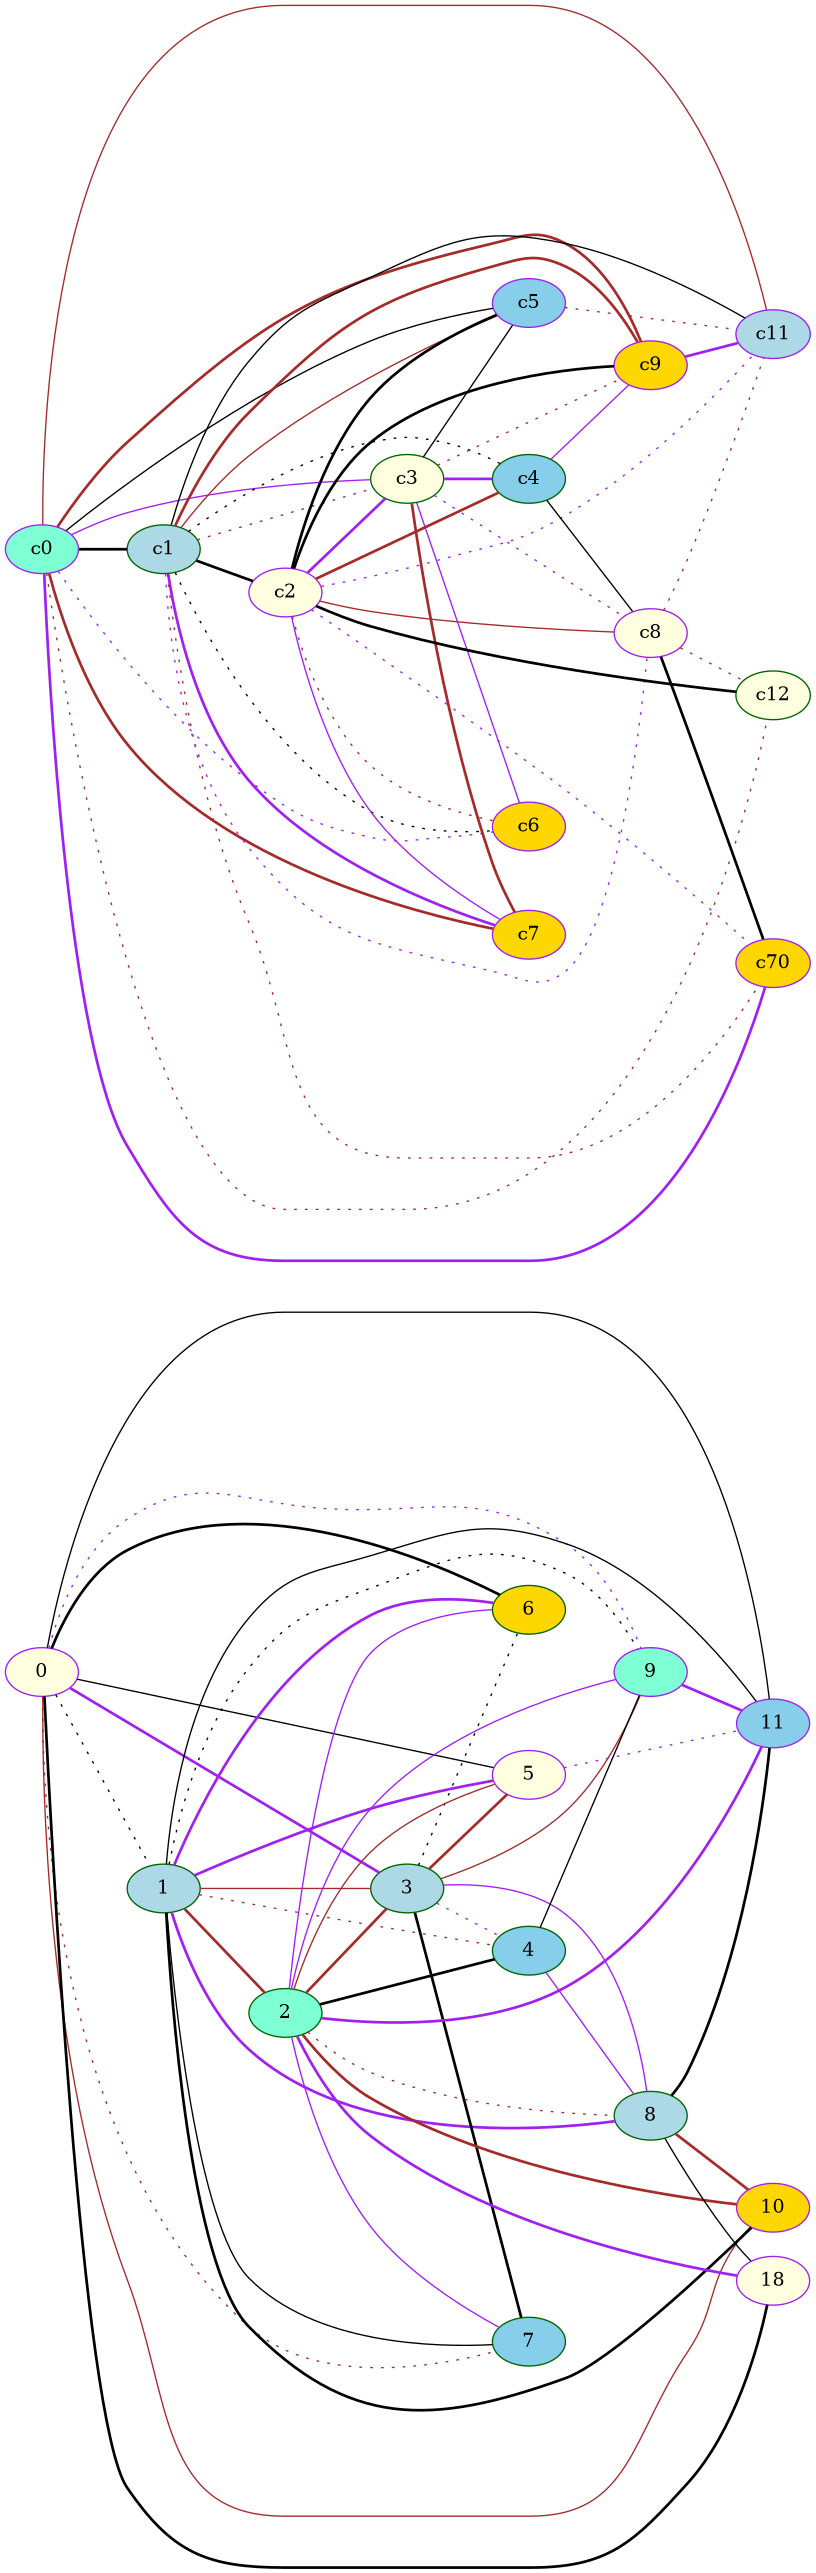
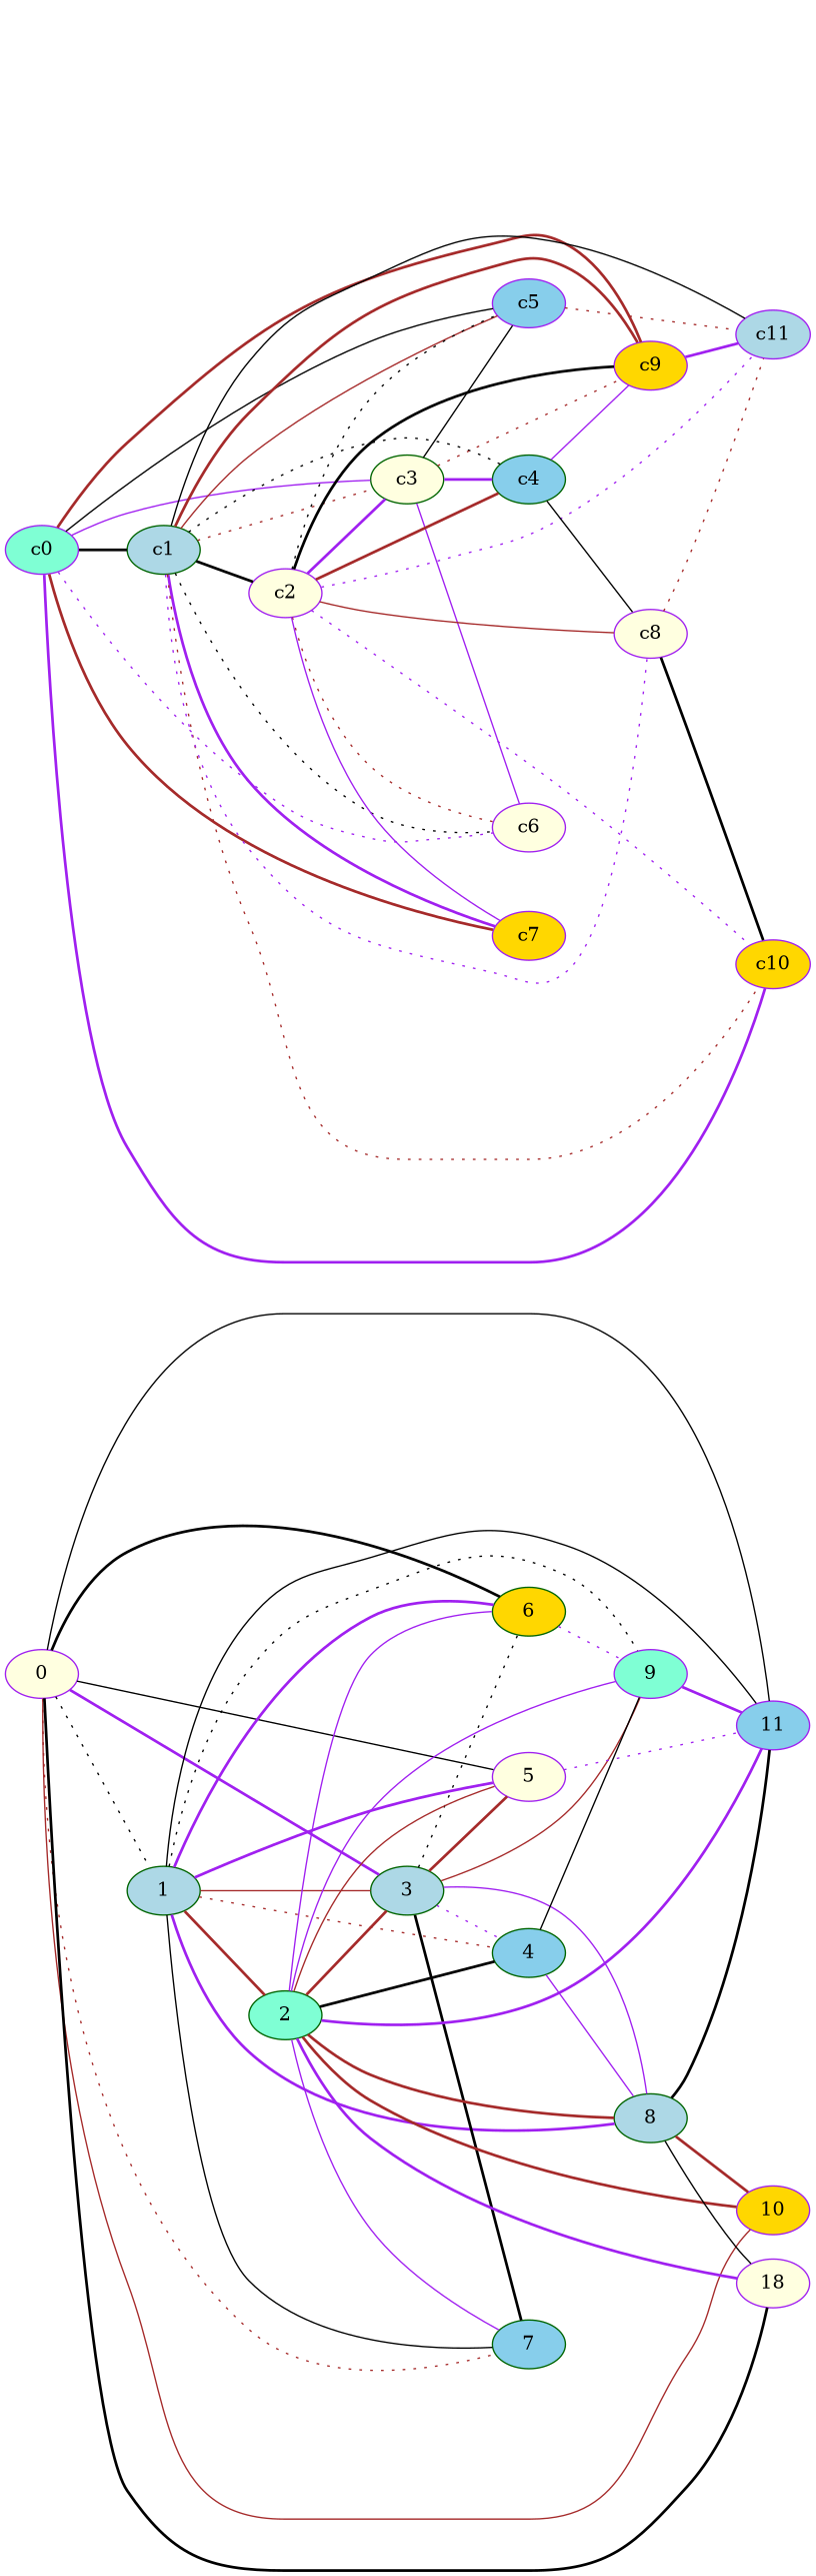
  graph {
    rankdir=LR
    node [color=purple fillcolor=lightyellow style=filled]
    edge [color=purple style=bold]
    n1 [label=0]
    n2 [color=darkgreen fillcolor=lightblue label=1]
    n3 [color=darkgreen fillcolor=lightblue label=3]
    n4 [label=5]
    n5 [color=darkgreen fillcolor=gold label=6]
    n6 [color=darkgreen fillcolor=skyblue label=7]
    n7 [fillcolor=aquamarine label=9]
    n8 [fillcolor=gold label=10]
    n9 [fillcolor=skyblue label=11]
    n10 [label=18]
    n11 [color=darkgreen fillcolor=aquamarine label=2]
    n12 [color=darkgreen fillcolor=skyblue label=4]
    n13 [color=darkgreen fillcolor=lightblue label=8]
    c0 [fillcolor=aquamarine]
    c1 [color=darkgreen fillcolor=lightblue]
    c3 [color=darkgreen]
    c5 [fillcolor=skyblue]
-   c6 [fillcolor=gold]
+   c6
    c7 [fillcolor=gold]
    c9 [fillcolor=gold]
-   c10 [fillcolor=gold label=c70]
+   c10 [fillcolor=gold]
    c11 [fillcolor=lightblue]
-   c12 [color=darkgreen]
    c2
    c4 [color=darkgreen fillcolor=skyblue]
    c8
    n1 -- n2 [color=black style=dotted]
    n1 -- n3
    n1 -- n4 [color=black style=solid]
    n1 -- n5 [color=black]
    n1 -- n6 [color=brown style=dotted]
-   n1 -- n7 [style=dotted]
+   n5 -- n7 [style=dotted]
    n1 -- n8 [color=brown style=solid]
    n1 -- n9 [color=black style=solid]
    n1 -- n10 [color=black]
    n2 -- n3 [color=brown style=solid]
    n2 -- n4
    n2 -- n5
    n2 -- n6 [color=black style=solid]
    n2 -- n7 [color=black style=dotted]
-   n2 -- n8 [color=black]
    n2 -- n9 [color=black style=solid]
    n2 -- n11 [color=brown]
    n2 -- n12 [color=brown style=dotted]
    n2 -- n13
    n3 -- n4 [color=brown]
    n3 -- n5 [color=black style=dotted]
    n3 -- n6 [color=black]
    n3 -- n7 [color=brown style=solid]
    n3 -- n12 [style=dotted]
    n3 -- n13 [style=solid]
    n4 -- n9 [style=dotted]
    n7 -- n9
    n11 -- n3 [color=brown]
    n11 -- n4 [color=brown style=solid]
    n11 -- n5 [style=solid]
    n11 -- n6 [style=solid]
    n11 -- n7 [style=solid]
    n11 -- n8 [color=brown]
    n11 -- n9
    n11 -- n10
    n11 -- n12 [color=black]
-   n11 -- n13 [color=brown style=dotted]
+   n11 -- n13 [color=brown]
    n12 -- n7 [color=black style=solid]
    n12 -- n13 [style=solid]
    n13 -- n8 [color=brown]
    n13 -- n9 [color=black]
    n13 -- n10 [color=black style=solid]
    c0 -- c1 [color=black]
    c0 -- c3 [style=solid]
    c0 -- c5 [color=black style=solid]
    c0 -- c6 [style=dotted]
    c0 -- c7 [color=brown]
    c0 -- c9 [color=brown]
    c0 -- c10
-   c0 -- c11 [color=brown style=solid]
-   c0 -- c12 [color=brown style=dotted]
    c1 -- c3 [color=brown style=dotted]
    c1 -- c5 [color=brown style=solid]
    c1 -- c6 [color=black style=dotted]
    c1 -- c7
    c1 -- c9 [color=brown]
    c1 -- c10 [color=brown style=dotted]
    c1 -- c11 [color=black style=solid]
    c1 -- c2 [color=black]
    c1 -- c4 [color=black style=dotted]
    c1 -- c8 [style=dotted]
    c3 -- c5 [color=black style=solid]
    c3 -- c6 [style=solid]
-   c3 -- c7 [color=brown]
    c3 -- c9 [color=brown style=dotted]
    c3 -- c4
-   c3 -- c8 [style=dotted]
    c5 -- c11 [color=brown style=dotted]
    c9 -- c11
    c2 -- c3
-   c2 -- c5 [color=black]
+   c2 -- c5 [color=black style=dotted]
    c2 -- c6 [color=brown style=dotted]
    c2 -- c7 [style=solid]
    c2 -- c9 [color=black]
    c2 -- c10 [style=dotted]
    c2 -- c11 [style=dotted]
-   c2 -- c12 [color=black]
    c2 -- c4 [color=brown]
    c2 -- c8 [color=brown style=solid]
    c4 -- c9 [style=solid]
    c4 -- c8 [color=black style=solid]
    c8 -- c10 [color=black]
    c8 -- c11 [color=brown style=dotted]
-   c8 -- c12 [color=brown style=dotted]
  }
